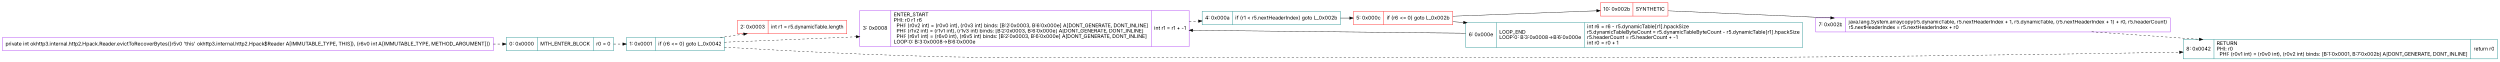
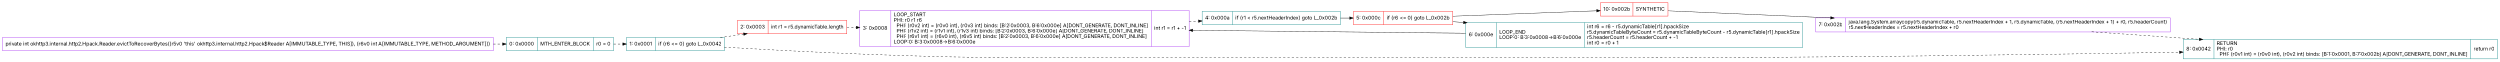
  digraph {
    fontname=Inter
    rankdir=LR
    node [color=teal fontname=Inter shape=record]
    edge [fontname=Inter style=dashed]
    n1 [label="{0\:\ 0x0000|MTH_ENTER_BLOCK\l|r0 = 0\l}"]
    n2 [label="{1\:\ 0x0001|if (r6 \<= 0) goto L_0x0042\l}"]
    n3 [color=red label="{2\:\ 0x0003|int r1 = r5.dynamicTable.length\l}"]
    n4 [label="{8\:\ 0x0042|RETURN\lPHI: r0 \l  PHI: (r0v1 int) = (r0v0 int), (r0v2 int) binds: [B:1:0x0001, B:7:0x002b] A[DONT_GENERATE, DONT_INLINE]\l|return r0\l}"]
-   n5 [color=purple label="{3\:\ 0x0008|ENTER_START\lPHI: r0 r1 r6 \l  PHI: (r0v2 int) = (r0v0 int), (r0v3 int) binds: [B:2:0x0003, B:6:0x000e] A[DONT_GENERATE, DONT_INLINE]\l  PHI: (r1v2 int) = (r1v1 int), (r1v3 int) binds: [B:2:0x0003, B:6:0x000e] A[DONT_GENERATE, DONT_INLINE]\l  PHI: (r6v1 int) = (r6v0 int), (r6v5 int) binds: [B:2:0x0003, B:6:0x000e] A[DONT_GENERATE, DONT_INLINE]\lLOOP:0: B:3:0x0008\-\>B:6:0x000e\l|int r1 = r1 + \-1\l}"]
+   n5 [color=purple label="{3\:\ 0x0008|LOOP_START\lPHI: r0 r1 r6 \l  PHI: (r0v2 int) = (r0v0 int), (r0v3 int) binds: [B:2:0x0003, B:6:0x000e] A[DONT_GENERATE, DONT_INLINE]\l  PHI: (r1v2 int) = (r1v1 int), (r1v3 int) binds: [B:2:0x0003, B:6:0x000e] A[DONT_GENERATE, DONT_INLINE]\l  PHI: (r6v1 int) = (r6v0 int), (r6v5 int) binds: [B:2:0x0003, B:6:0x000e] A[DONT_GENERATE, DONT_INLINE]\lLOOP:0: B:3:0x0008\-\>B:6:0x000e\l|int r1 = r1 + \-1\l}"]
    n6 [label="{4\:\ 0x000a|if (r1 \< r5.nextHeaderIndex) goto L_0x002b\l}"]
    n7 [color=red label="{5\:\ 0x000c|if (r6 \<= 0) goto L_0x002b\l}"]
    n8 [label="{6\:\ 0x000e|LOOP_END\lLOOP:0: B:3:0x0008\-\>B:6:0x000e\l|int r6 = r6 \- r5.dynamicTable[r1].hpackSize\lr5.dynamicTableByteCount = r5.dynamicTableByteCount \- r5.dynamicTable[r1].hpackSize\lr5.headerCount = r5.headerCount + \-1\lint r0 = r0 + 1\l}"]
    n9 [color=red label="{10\:\ 0x002b|SYNTHETIC\l}"]
    n10 [color=purple label="{7\:\ 0x002b|java.lang.System.arraycopy(r5.dynamicTable, r5.nextHeaderIndex + 1, r5.dynamicTable, (r5.nextHeaderIndex + 1) + r0, r5.headerCount)\lr5.nextHeaderIndex = r5.nextHeaderIndex + r0\l}"]
    n11 [color=purple label="{private int okhttp3.internal.http2.Hpack.Reader.evictToRecoverBytes((r5v0 'this' okhttp3.internal.http2.Hpack$Reader A[IMMUTABLE_TYPE, THIS]), (r6v0 int A[IMMUTABLE_TYPE, METHOD_ARGUMENT])) }"]
    n1 -> n2
    n2 -> n3
    n2 -> n4
-   n2 -> n5
+   n3 -> n5
    n5 -> n6
    n6 -> n7 [style=solid]
    n7 -> n8 [style=solid]
    n7 -> n9 [style=solid]
    n8 -> n5 [style=solid]
    n9 -> n10 [style=solid]
    n10 -> n4
    n11 -> n1
  }
